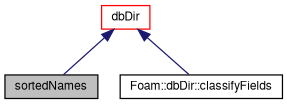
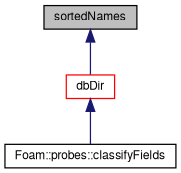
  digraph {
    rankdir=TB
    node [color=black fontname=FreeSans fontsize=10 shape=record]
    edge [color=midnightblue dir=back fontname=FreeSans fontsize=10 labelfontname=FreeSans labelfontsize=10 style=solid]
    n1 [fillcolor=grey75 fontcolor=black height=0.2 label=sortedNames style=filled width=0.4]
    n2 [color=red height=0.2 label=dbDir width=0.4]
-   n3 [height=0.2 label="Foam::dbDir::classifyFields" width=0.4]
-   n2 -> n1
+   n3 [height=0.2 label="Foam::probes::classifyFields" width=0.4]
+   n1 -> n2
    n2 -> n3
  }
